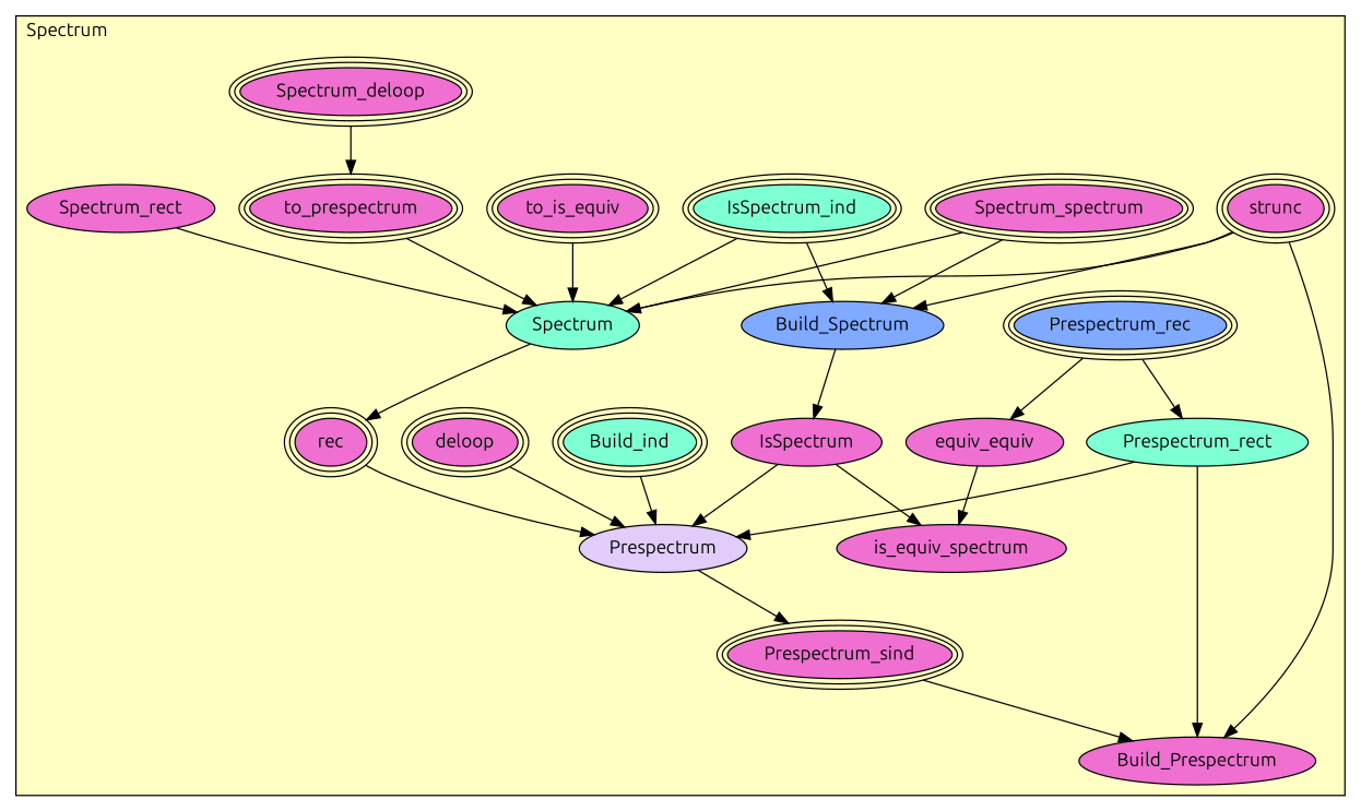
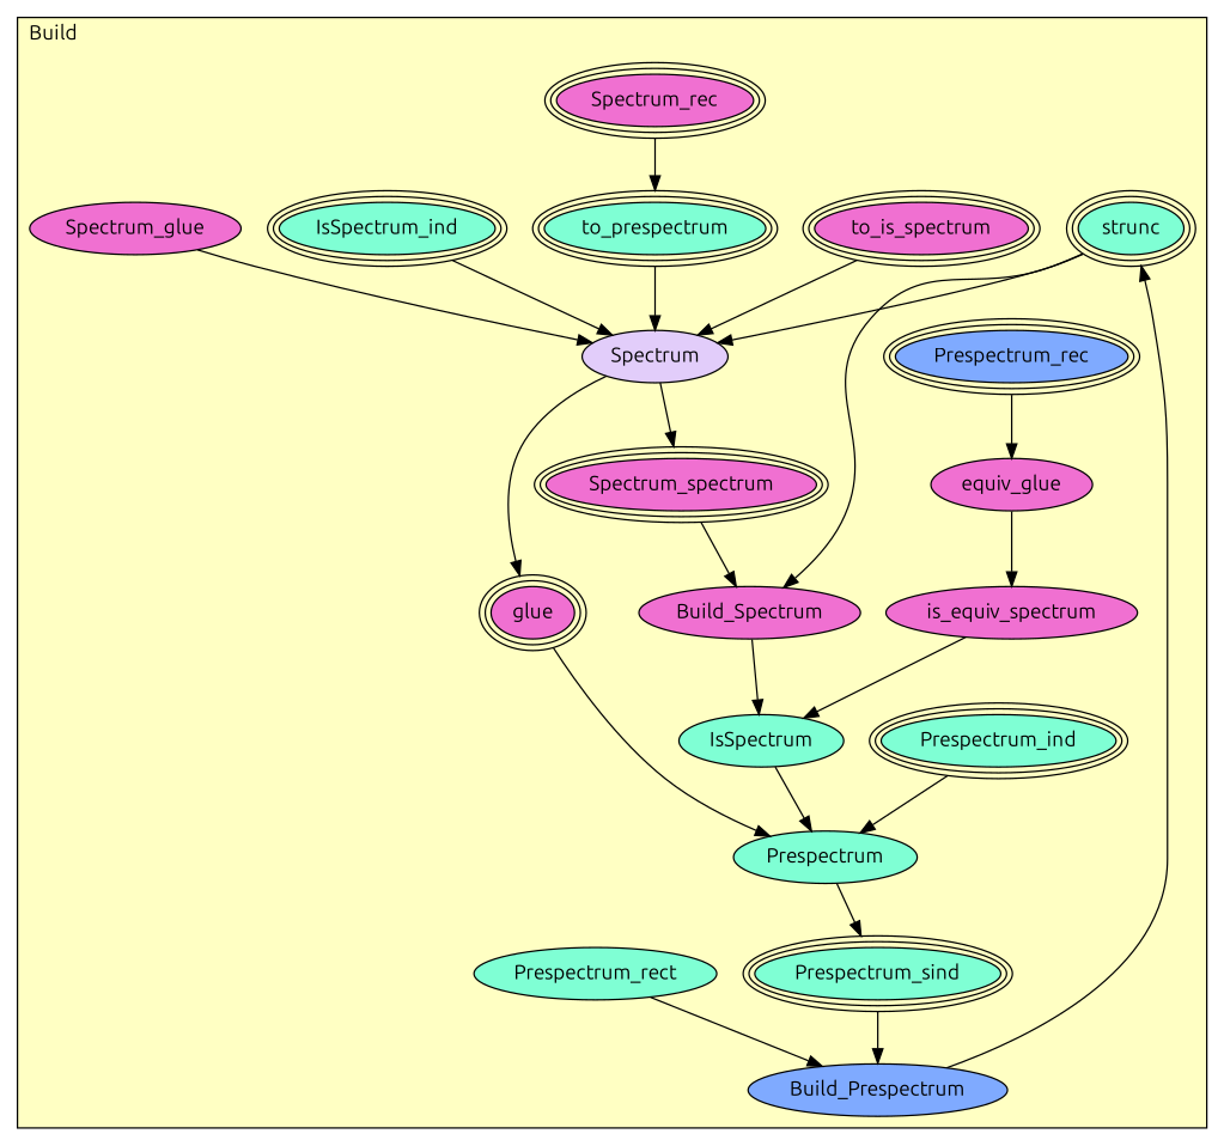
  digraph {
    fontname=Ubuntu
    node [fillcolor="#F070D1" fontname=Ubuntu peripheries=3 style=filled]
    edge [fontname=Ubuntu]
-   n1 [label=strunc]
-   n2 [label=to_is_equiv]
-   n3 [label=to_prespectrum]
+   n1 [fillcolor="#7FFFD4" label=strunc]
+   n2 [label=to_is_spectrum]
+   n3 [fillcolor="#7FFFD4" label=to_prespectrum]
    n4 [label=Spectrum_spectrum]
-   n5 [label=Spectrum_deloop]
+   n5 [label=Spectrum_rec]
    n6 [fillcolor="#7FFFD4" label=IsSpectrum_ind]
-   n7 [label=Spectrum_rect peripheries=""]
-   n8 [fillcolor="#7FAAFF" label=Build_Spectrum peripheries=""]
-   n9 [fillcolor="#7FFFD4" label=Spectrum peripheries=""]
-   n10 [label=equiv_equiv peripheries=""]
+   n7 [label=Spectrum_glue peripheries=""]
+   n8 [label=Build_Spectrum peripheries=""]
+   n9 [fillcolor="#E2CDFA" label=Spectrum peripheries=""]
+   n10 [label=equiv_glue peripheries=""]
    n11 [label=is_equiv_spectrum peripheries=""]
-   n12 [label=IsSpectrum peripheries=""]
-   n13 [label=rec]
-   n14 [label=deloop]
-   n15 [label=Prespectrum_sind]
+   n12 [fillcolor="#7FFFD4" label=IsSpectrum peripheries=""]
+   n13 [label=glue]
+   n15 [fillcolor="#7FFFD4" label=Prespectrum_sind]
    n16 [fillcolor="#7FAAFF" label=Prespectrum_rec]
-   n17 [fillcolor="#7FFFD4" label=Build_ind]
+   n17 [fillcolor="#7FFFD4" label=Prespectrum_ind]
    n18 [fillcolor="#7FFFD4" label=Prespectrum_rect peripheries=""]
-   n19 [label=Build_Prespectrum peripheries=""]
-   n20 [fillcolor="#E2CDFA" label=Prespectrum peripheries=""]
+   n19 [fillcolor="#7FAAFF" label=Build_Prespectrum peripheries=""]
+   n20 [fillcolor="#7FFFD4" label=Prespectrum peripheries=""]
    subgraph cluster_1 {
      fillcolor="#FFFFC3"
-     label=Spectrum
+     label=Build
      labeljust=l
      style=filled
      n1
      n2
      n3
      n4
      n5
      n6
      n7
      n8
      n9
      n10
      n11
      n12
      n13
-     n14
      n15
      n16
      n17
      n18
      n19
      n20
    }
    n1 -> n8
    n1 -> n9
-   n1 -> n19
+   n19 -> n1
    n2 -> n9
    n3 -> n9
    n4 -> n8
-   n4 -> n9
+   n9 -> n4
    n5 -> n3
-   n6 -> n8
    n6 -> n9
    n7 -> n9
    n8 -> n12
    n9 -> n13
    n10 -> n11
-   n12 -> n11
+   n11 -> n12
    n12 -> n20
    n13 -> n20
-   n14 -> n20
    n15 -> n19
    n16 -> n10
-   n16 -> n18
    n17 -> n20
    n18 -> n19
-   n18 -> n20
    n20 -> n15
  }
